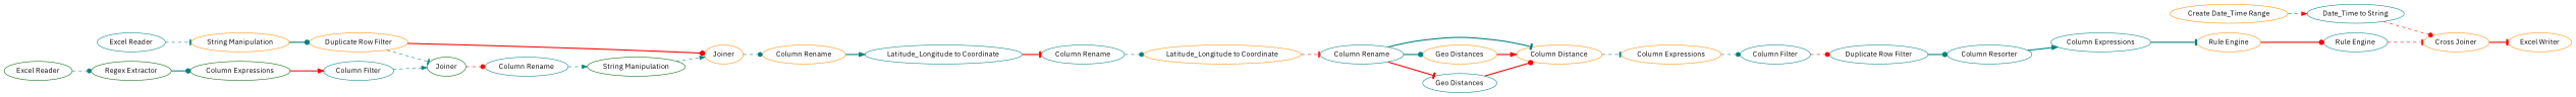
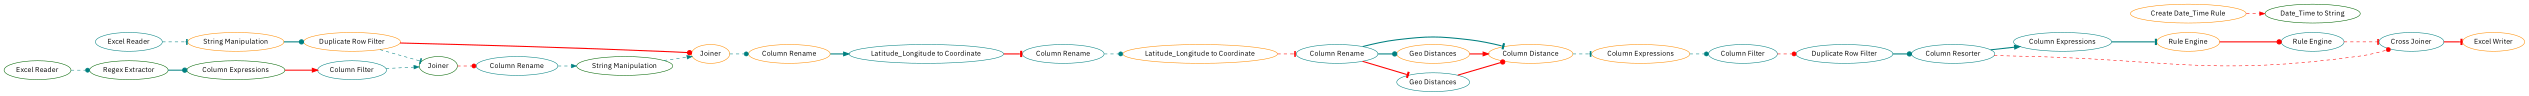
  digraph {
    fontname="IBM Plex Sans"
    rankdir=LR
    node [color=teal fontname="IBM Plex Sans"]
    edge [arrowhead=dot color=teal fontname="IBM Plex Sans" style=bold]
    n1 [label="Column Rename"]
    n2 [color=darkorange label="Column Distance"]
    n3 [color=darkorange label="Geo Distances"]
    n4 [label="Geo Distances"]
    n5 [color=darkorange label="Column Expressions"]
    n6 [label="Column Filter"]
    n7 [color=darkgreen label=Joiner]
    n8 [label="Column Rename"]
    n9 [color=darkgreen label="String Manipulation"]
    n10 [color=darkorange label=Joiner]
    n11 [label="Excel Reader"]
    n12 [color=darkorange label="String Manipulation"]
    n13 [color=darkorange label="Duplicate Row Filter"]
    n14 [label="Duplicate Row Filter"]
    n15 [label="Column Resorter"]
    n16 [label="Column Expressions"]
    n17 [color=darkorange label="Rule Engine"]
    n18 [label="Rule Engine"]
-   n19 [color=darkorange label="Cross Joiner"]
+   n19 [label="Cross Joiner"]
    n20 [color=darkorange label="Excel Writer"]
    n21 [color=darkgreen label="Column Expressions"]
    n22 [label="Column Filter"]
    n23 [color=darkorange label="Column Rename"]
    n24 [label="Latitude_Longitude to Coordinate"]
    n25 [label="Column Rename"]
    n26 [color=darkorange label="Latitude_Longitude to Coordinate"]
    n27 [color=darkgreen label="Regex Extractor"]
-   n28 [label="Date_Time to String"]
-   n29 [color=darkorange label="Create Date_Time Range"]
+   n28 [color=darkgreen label="Date_Time to String"]
+   n29 [color=darkorange label="Create Date_Time Rule"]
    n30 [color=darkgreen label="Excel Reader"]
    n1 -> n2 [arrowhead=tee]
    n1 -> n3
    n1 -> n4 [arrowhead=tee color=red]
    n2 -> n5 [arrowhead=tee style=dashed]
    n3 -> n2 [arrowhead=normal color=red]
    n4 -> n2 [color=red]
    n5 -> n6 [style=dashed]
    n6 -> n14 [color=red style=dashed]
    n7 -> n8 [color=red style=dashed]
    n8 -> n9 [arrowhead=normal style=dashed]
    n9 -> n10 [arrowhead=normal style=dashed]
    n10 -> n23 [style=dashed]
    n11 -> n12 [arrowhead=tee style=dashed]
    n12 -> n13
    n13 -> n7 [arrowhead=tee style=dashed]
    n13 -> n10 [color=red]
    n14 -> n15
    n15 -> n16 [arrowhead=normal]
    n16 -> n17 [arrowhead=tee]
    n17 -> n18 [color=red]
    n18 -> n19 [arrowhead=tee color=red style=dashed]
    n19 -> n20 [arrowhead=tee color=red]
    n21 -> n22 [arrowhead=normal color=red]
    n22 -> n7 [arrowhead=normal style=dashed]
    n23 -> n24 [arrowhead=normal]
    n24 -> n25 [arrowhead=tee color=red]
    n25 -> n26 [style=dashed]
    n26 -> n1 [arrowhead=tee color=red style=dashed]
    n27 -> n21
-   n28 -> n19 [color=red style=dashed]
+   n15 -> n19 [color=red style=dashed]
    n29 -> n28 [arrowhead=normal color=red style=dashed]
    n30 -> n27 [style=dashed]
  }
